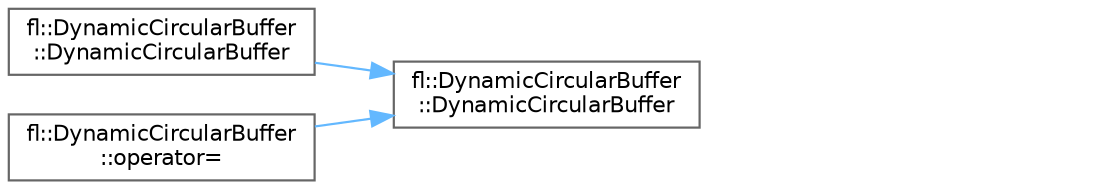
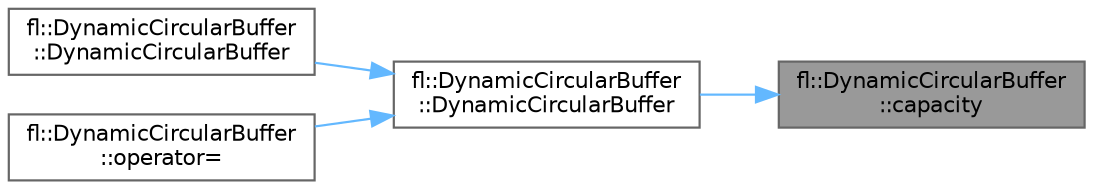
  digraph {
    rankdir=RL
    node [color=grey40 fillcolor=white fontname=Helvetica fontsize=10 shape=box style=filled]
    edge [color=steelblue1 dir=back fontname=Helvetica fontsize=10 labelfontname=Helvetica labelfontsize=10 style=solid]
+   n1 [color=gray40 fillcolor=grey60 fontcolor=black height=0.2 label="fl::DynamicCircularBuffer\l::capacity" width=0.4]
    n2 [height=0.2 label="fl::DynamicCircularBuffer\l::DynamicCircularBuffer" width=0.4]
    n3 [height=0.2 label="fl::DynamicCircularBuffer\l::DynamicCircularBuffer" width=0.4]
    n4 [height=0.2 label="fl::DynamicCircularBuffer\l::operator=" width=0.4]
+   n1 -> n2
    n2 -> n3
    n2 -> n4
  }
